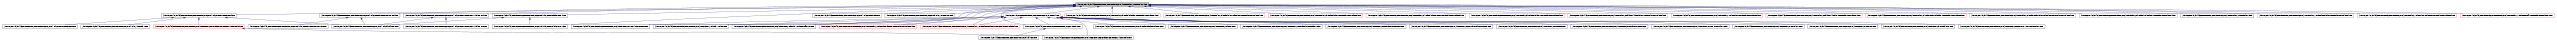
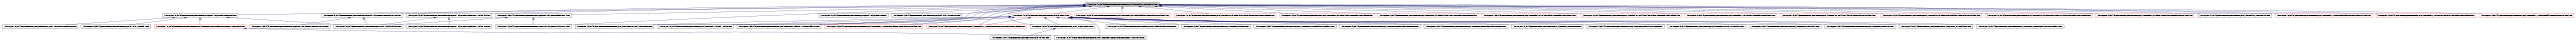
  digraph {
    node [color=black fillcolor=white fontname=Helvetica fontsize=10 shape=record style=filled]
    edge [color=midnightblue dir=back fontname=Helvetica fontsize=10 labelfontname=Helvetica labelfontsize=10 style=solid]
    n1 [fillcolor=grey75 fontcolor=black height=0.2 label="/home/travis/build/espressopp/espressopp/src/interaction/Interaction.hpp" width=0.4]
    n2 [height=0.2 label="/home/travis/build/espressopp/espressopp/src/analysis/PressureTensor.hpp" width=0.4]
    n3 [height=0.2 label="/home/travis/build/espressopp/espressopp/src/analysis/PressureTensorLayer.hpp" width=0.4]
    n4 [height=0.2 label="/home/travis/build/espressopp/espressopp/src/analysis/PressureTensorMultiLayer.hpp" width=0.4]
    n5 [height=0.2 label="/home/travis/build/espressopp/espressopp/src/analysis/PotentialEnergy.hpp" width=0.4]
    n6 [height=0.2 label="/home/travis/build/espressopp/espressopp/src/analysis/PotentialEnergy.cpp" width=0.4]
    n7 [height=0.2 label="/home/travis/build/espressopp/espressopp/src/analysis/Pressure.cpp" width=0.4]
    n8 [height=0.2 label="/home/travis/build/espressopp/espressopp/src/analysis/XPressure.cpp" width=0.4]
-   n9 [color=red height=0.2 label="/home/travis/src/espressopp/espressopp/src/System.hpp" width=0.4]
+   n9 [color=red height=0.2 label="/home/travis/build/espressopp/espressopp/src/System.hpp" width=0.4]
    n10 [height=0.2 label="/home/travis/build/espressopp/espressopp/src/integrator/LangevinBarostat.cpp" width=0.4]
    n11 [height=0.2 label="/home/travis/build/espressopp/espressopp/src/integrator/VelocityVerlet.cpp" width=0.4]
    n12 [height=0.2 label="/home/travis/build/espressopp/espressopp/src/integrator/VelocityVerletOnGroup.cpp" width=0.4]
    n13 [color=red height=0.2 label="/home/travis/build/espressopp/espressopp/src/interaction/VerletListAdressInteractionTemplate.hpp" width=0.4]
    n14 [color=red height=0.2 label="/home/travis/build/espressopp/espressopp/src/interaction/VerletListHadressInteractionTemplate.hpp" width=0.4]
-   n15 [height=0.2 label="/home/travis/build/espressopp/espressopp/src/System.cpp" width=0.4]
+   n15 [height=0.2 label="/home/travis/build/espressopp/espressopp/analysis/System.cpp" width=0.4]
    n16 [color=red height=0.2 label="/home/travis/build/espressopp/espressopp/src/interaction/FixedTripleListInteractionTemplate.hpp" width=0.4]
    n17 [color=red height=0.2 label="/home/travis/build/espressopp/espressopp/src/interaction/FixedTripleAngleListInteractionTemplate.hpp" width=0.4]
    n18 [color=red height=0.2 label="/home/travis/build/espressopp/espressopp/src/interaction/FixedPairListInteractionTemplate.hpp" width=0.4]
    n19 [color=red height=0.2 label="/home/travis/build/espressopp/espressopp/src/interaction/FixedPairListTypesInteractionTemplate.hpp" width=0.4]
    n20 [color=red height=0.2 label="/home/travis/build/espressopp/espressopp/src/interaction/SingleParticleInteractionTemplate.hpp" width=0.4]
    n21 [color=red height=0.2 label="/home/travis/build/espressopp/espressopp/src/interaction/CellListAllParticlesInteractionTemplate.hpp" width=0.4]
    n22 [color=red height=0.2 label="/home/travis/build/espressopp/espressopp/src/interaction/VerletListInteractionTemplate.hpp" width=0.4]
    n23 [color=red height=0.2 label="/home/travis/build/espressopp/espressopp/src/interaction/CellListAllPairsInteractionTemplate.hpp" width=0.4]
    n24 [color=red height=0.2 label="/home/travis/build/espressopp/espressopp/src/interaction/FixedQuadrupleListInteractionTemplate.hpp" width=0.4]
    n25 [color=red height=0.2 label="/home/travis/build/espressopp/espressopp/src/interaction/FixedQuadrupleAngleListInteractionTemplate.hpp" width=0.4]
    n26 [color=red height=0.2 label="/home/travis/build/espressopp/espressopp/src/interaction/FixedPairDistListInteractionTemplate.hpp" width=0.4]
    n27 [height=0.2 label="/home/travis/build/espressopp/espressopp/src/interaction/Interaction.cpp" width=0.4]
    n28 [color=red height=0.2 label="/home/travis/build/espressopp/espressopp/src/interaction/VerletListTripleInteractionTemplate.hpp" width=0.4]
    n29 [color=red height=0.2 label="/home/travis/build/espressopp/espressopp/src/interaction/VerletListVSphereInteractionTemplate.hpp" width=0.4]
    n30 [color=red height=0.2 label="/home/travis/build/espressopp/espressopp/src/interaction/VSphereSelfInteractionTemplate.hpp" width=0.4]
    n31 [height=0.2 label="/home/travis/build/espressopp/espressopp/src/analysis/bindings.cpp" width=0.4]
    n32 [height=0.2 label="/home/travis/build/espressopp/espressopp/src/analysis/PressureTensor.cpp" width=0.4]
    n33 [height=0.2 label="/home/travis/build/espressopp/espressopp/src/analysis/Viscosity.cpp" width=0.4]
    n34 [color=red height=0.2 label="/home/travis/build/espressopp/espressopp/src/integrator/BerendsenBarostatAnisotropic.hpp" width=0.4]
    n35 [height=0.2 label="/home/travis/build/espressopp/espressopp/src/analysis/PressureTensorLayer.cpp" width=0.4]
    n36 [height=0.2 label="/home/travis/build/espressopp/espressopp/src/analysis/PressureTensorMultiLayer.cpp" width=0.4]
    n37 [height=0.2 label="/home/travis/build/espressopp/espressopp/src/integrator/BerendsenBarostatAnisotropic.cpp" width=0.4]
    n38 [height=0.2 label="/home/travis/build/espressopp/espressopp/src/FixedTupleListAdress.cpp" width=0.4]
    n39 [height=0.2 label="/home/travis/build/espressopp/espressopp/src/integrator/Adress.cpp" width=0.4]
    n40 [height=0.2 label="/home/travis/build/espressopp/espressopp/src/integrator/AssociationReaction.cpp" width=0.4]
    n41 [height=0.2 label="/home/travis/build/espressopp/espressopp/src/integrator/BerendsenBarostat.cpp" width=0.4]
    n42 [height=0.2 label="/home/travis/build/espressopp/espressopp/src/integrator/BerendsenThermostat.cpp" width=0.4]
    n43 [height=0.2 label="/home/travis/build/espressopp/espressopp/src/integrator/CapForce.cpp" width=0.4]
    n44 [height=0.2 label="/home/travis/build/espressopp/espressopp/src/integrator/DPDThermostat.cpp" width=0.4]
    n45 [height=0.2 label="/home/travis/build/espressopp/espressopp/src/integrator/EmptyExtension.cpp" width=0.4]
    n46 [height=0.2 label="/home/travis/build/espressopp/espressopp/src/integrator/Extension.cpp" width=0.4]
    n47 [height=0.2 label="/home/travis/build/espressopp/espressopp/src/integrator/ExtForce.cpp" width=0.4]
    n48 [height=0.2 label="/home/travis/build/espressopp/espressopp/src/integrator/FixPositions.cpp" width=0.4]
    n49 [height=0.2 label="/home/travis/build/espressopp/espressopp/src/integrator/FreeEnergyCompensation.cpp" width=0.4]
    n50 [height=0.2 label="/home/travis/build/espressopp/espressopp/src/bindings.cpp" width=0.4]
    n1 -> n2
    n1 -> n3
    n1 -> n4
    n1 -> n5
    n1 -> n6
    n1 -> n7
    n1 -> n8
    n1 -> n9
    n1 -> n10
    n1 -> n11
    n1 -> n12
    n1 -> n13
    n1 -> n14
    n1 -> n15
    n1 -> n16
    n1 -> n17
    n1 -> n18
    n1 -> n19
    n1 -> n20
    n1 -> n21
    n1 -> n22
    n1 -> n23
    n1 -> n24
    n1 -> n25
    n1 -> n26
    n1 -> n27
    n1 -> n28
    n1 -> n29
    n1 -> n30
    n2 -> n31
    n2 -> n32
    n2 -> n33
    n2 -> n34
    n3 -> n31
    n3 -> n35
    n4 -> n31
    n4 -> n36
    n5 -> n6
    n5 -> n31
    n9 -> n10
    n9 -> n11
    n9 -> n12
    n9 -> n13
    n9 -> n14
    n9 -> n15
    n9 -> n37
    n9 -> n38
    n9 -> n39
    n9 -> n40
    n9 -> n41
    n9 -> n42
    n9 -> n43
    n9 -> n44
    n9 -> n45
    n9 -> n46
    n9 -> n47
    n9 -> n48
    n9 -> n49
    n15 -> n50
    n34 -> n37
  }
